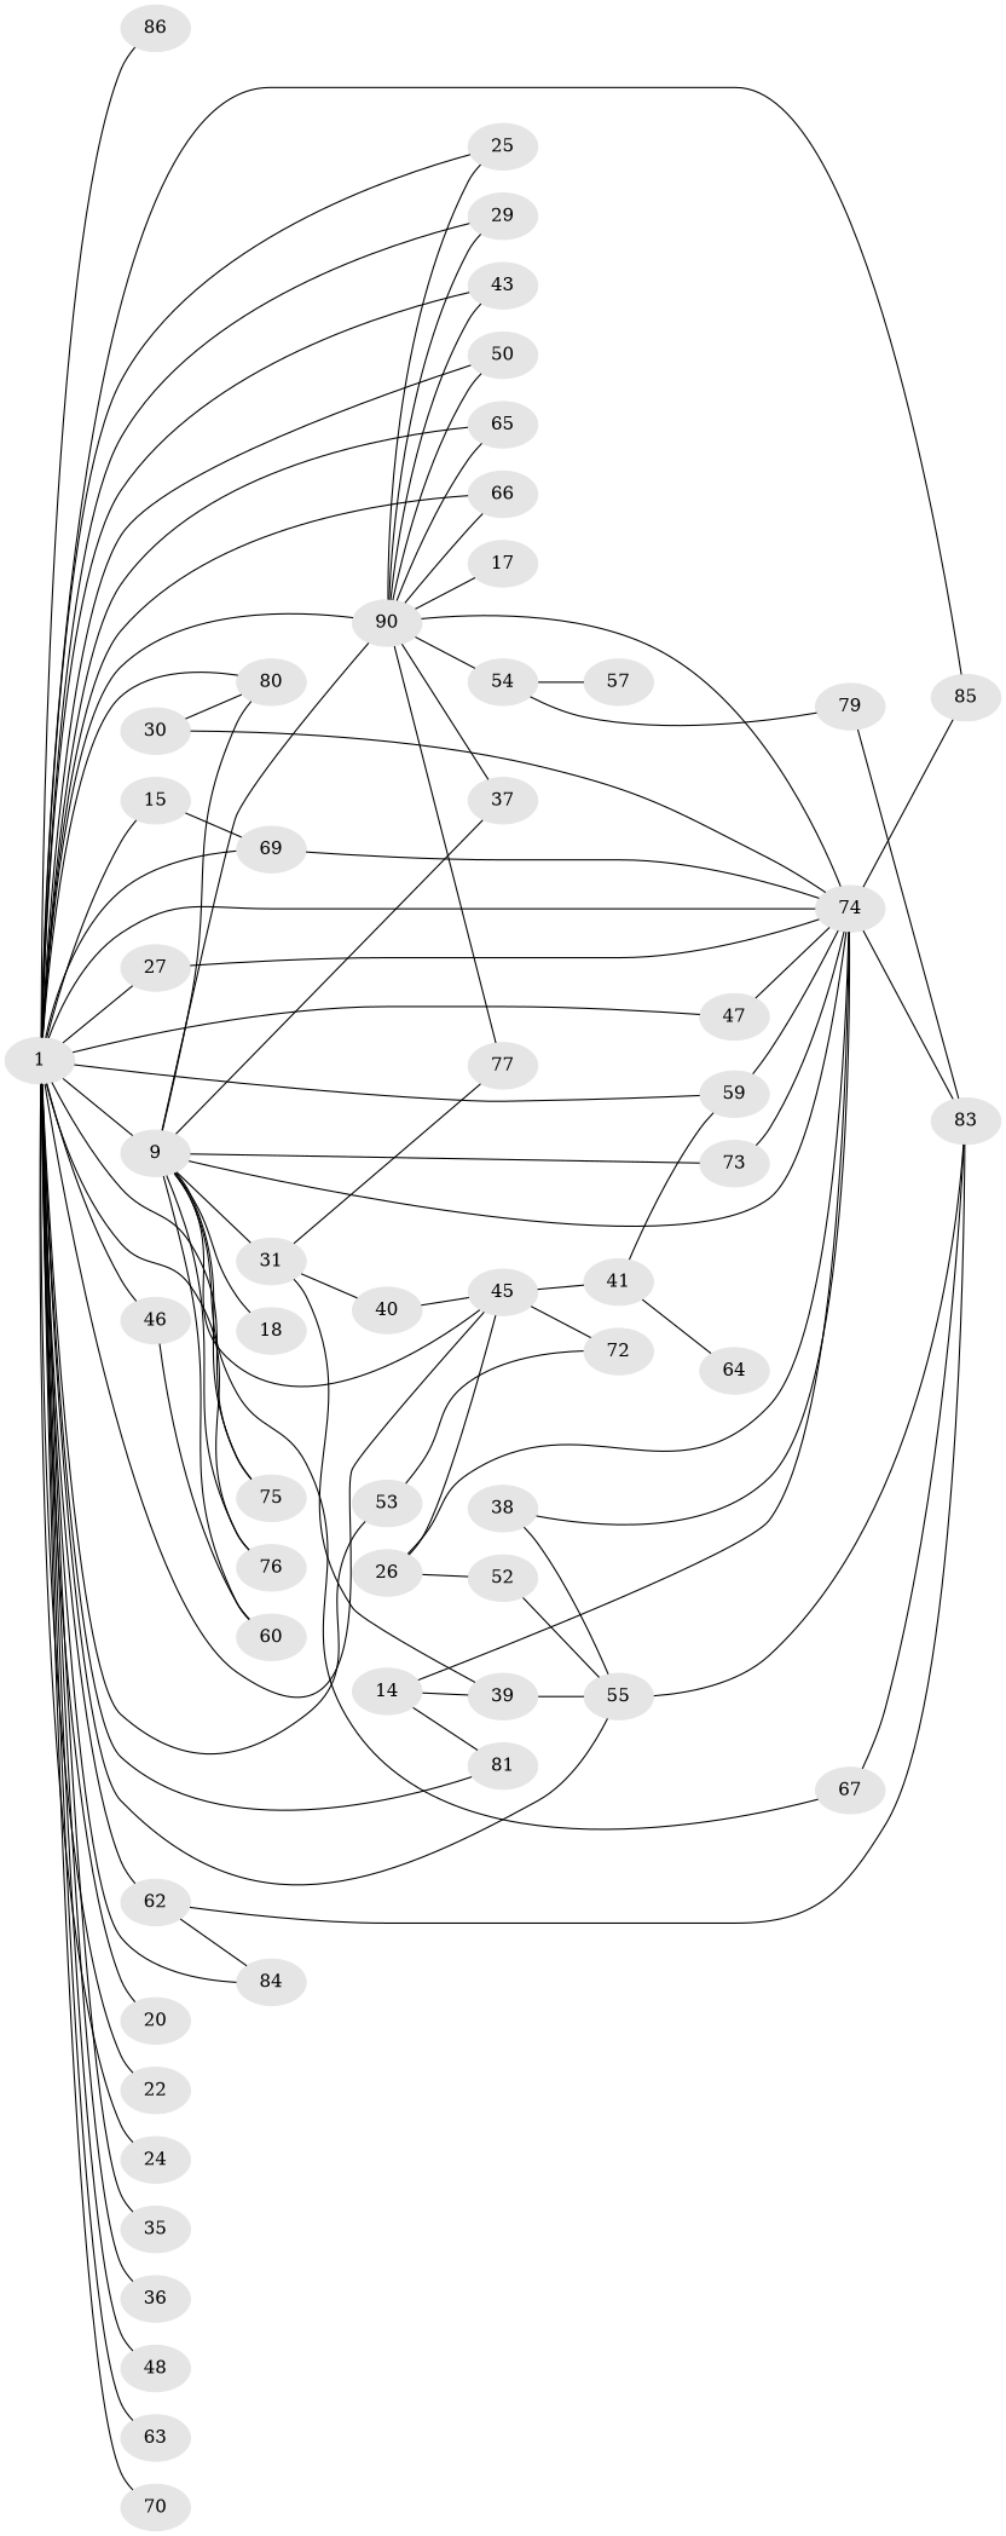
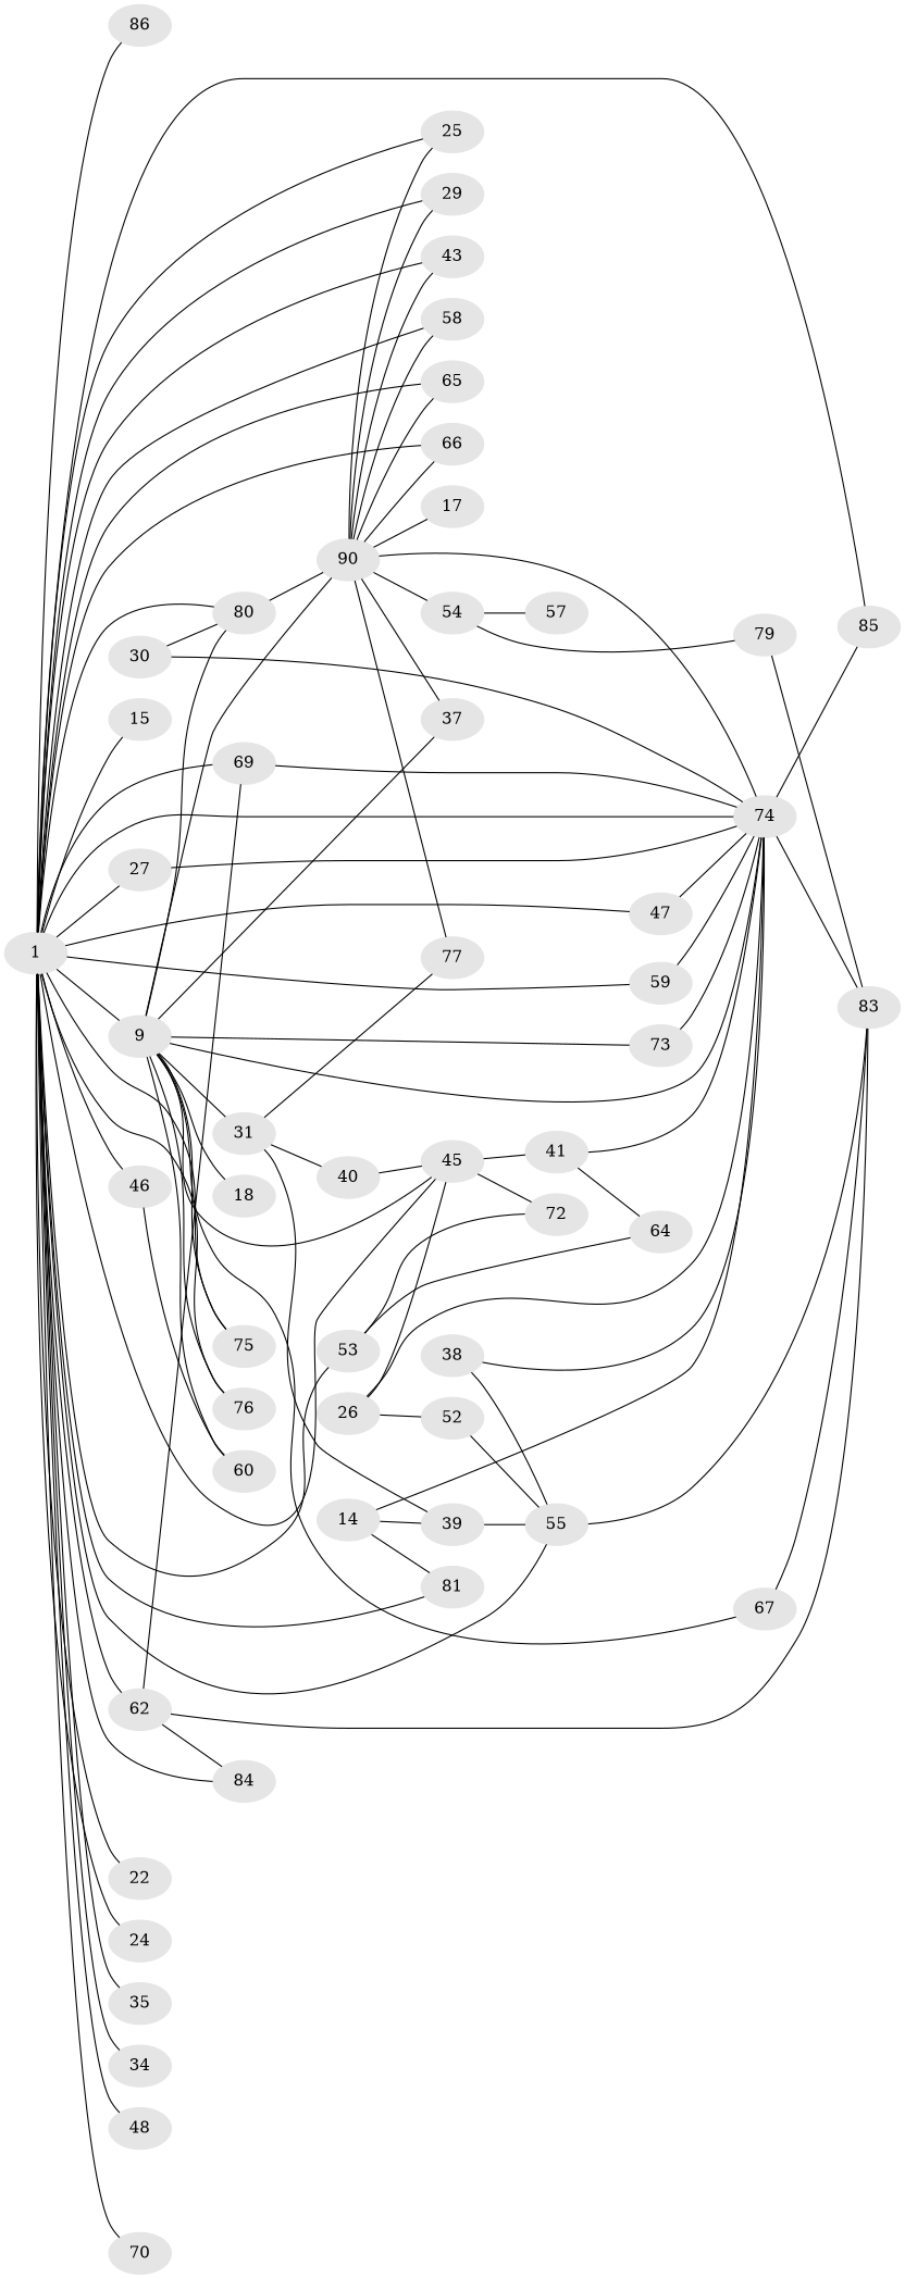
  graph {
    rankdir=LR
    node [color=gray90 style=filled]
    n1 [label=1 super="+4+6"]
    9 [super="+2"]
    n3 [label=90 super="+1"]
    15
-   20
    22
    24
    25
    27 [super="+18"]
    29
    35
-   36
+   36 [label=34]
    43
    45 [super="+31"]
    46
    47
    n17 [label=48]
    53
    55 [super="+16"]
-   58 [label=50]
+   58
    59
    62 [super="+19"]
-   63
    65
    66
    69 [super="+48+41"]
    70
    74 [super="+8+42"]
    75 [super="+71"]
    76
    80 [super="+32+78"]
    81
    84
    85
    86
    n36 [label=31]
    37
    60
    67
    n40 [label=18]
    73
    17
    54
    77
    n45 [label=41]
    72
    64
    83 [super="+12"]
    39
    40
    57
    79
    14
    26
    52
    30
    38
    n1 -- 9 [weight=8]
-   n1 -- n3 [weight=8]
+   80 -- n3 [weight=8]
    n1 -- 15 [weight=2]
-   n1 -- 20 [weight=2]
    n1 -- 22 [weight=2]
    n1 -- 24 [weight=2]
    n1 -- 25
    n1 -- 27 [weight=2]
    n1 -- 29
    n1 -- 35 [weight=2]
    n1 -- 36 [weight=2]
    n1 -- 43
    n1 -- 45 [weight=2]
    n1 -- 46 [weight=2]
    n1 -- 47
    n1 -- n17 [weight=2]
    n1 -- 53 [weight=2]
    n1 -- 55
    n1 -- 58
    n1 -- 59
    n1 -- 62
-   n1 -- 63 [weight=2]
    n1 -- 65
    n1 -- 66
    n1 -- 69 [weight=4]
    n1 -- 70 [weight=2]
    n1 -- 74 [weight=10]
    n1 -- 75 [weight=3]
    n1 -- 76
    n1 -- 80 [weight=3]
    n1 -- 81
    n1 -- 84
    n1 -- 85
    n1 -- 86 [weight=2]
    9 -- n3 [weight=4]
    9 -- 45 [weight=2]
    9 -- 74 [weight=4]
    9 -- 75
    9 -- 76
    9 -- 80 [weight=2]
    9 -- n36 [weight=2]
    9 -- 37
    9 -- 60
    9 -- 67
    9 -- n40
    9 -- 73
    n3 -- 25
    n3 -- 29
    n3 -- 43
    n3 -- 58
    n3 -- 65
    n3 -- 66
    n3 -- 74 [weight=4]
    n3 -- 37
    n3 -- 17 [weight=2]
    n3 -- 54 [weight=2]
    n3 -- 77
    27 -- 74
    45 -- n45
    45 -- 72
    46 -- 60
    47 -- 74
    53 -- 72
+   53 -- 64
    55 -- 83
    59 -- 74
-   15 -- 69
+   62 -- 69
    62 -- 84
    62 -- 83
    69 -- 74 [weight=3]
    74 -- 85
    74 -- 83 [weight=2]
    n36 -- 77
    n36 -- 39
    n36 -- 40
    67 -- 83
    73 -- 74
    54 -- 57
    54 -- 79
-   n45 -- 59
+   n45 -- 74
    n45 -- 64
    39 -- 55
    40 -- 45
    79 -- 83
    14 -- 74 [weight=2]
    14 -- 81
    14 -- 39
    26 -- 45
    26 -- 74
    26 -- 52
    52 -- 55
    30 -- 74
    30 -- 80
    38 -- 55
    38 -- 74
  }
